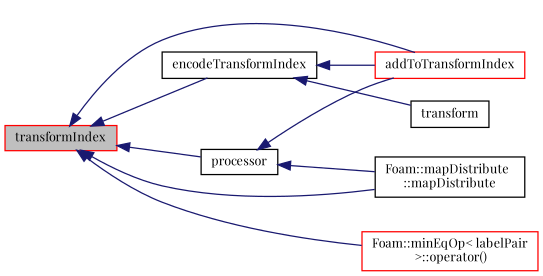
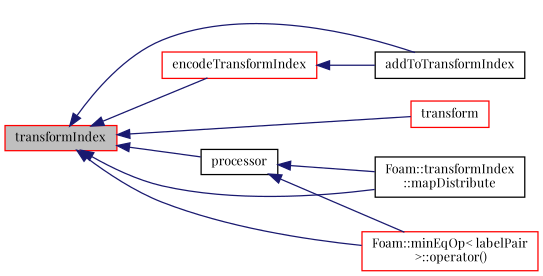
  digraph {
    fontname="Playfair Display"
    rankdir=LR
    node [color=black fontname="Playfair Display" fontsize=10 shape=record]
    edge [color=midnightblue dir=back fontname="Playfair Display" fontsize=10 labelfontname=Helvetica labelfontsize=10 style=solid]
    n1 [color=red fillcolor=grey75 fontcolor=black height=0.2 label=transformIndex style=filled width=0.4]
-   n2 [color=red height=0.2 label=addToTransformIndex width=0.4]
-   n3 [height=0.2 label=encodeTransformIndex width=0.4]
-   n4 [height=0.2 label="Foam::mapDistribute\l::mapDistribute" width=0.4]
+   n2 [height=0.2 label=addToTransformIndex width=0.4]
+   n3 [color=red height=0.2 label=encodeTransformIndex width=0.4]
+   n4 [height=0.2 label="Foam::transformIndex\l::mapDistribute" width=0.4]
    n5 [color=red height=0.2 label="Foam::minEqOp\< labelPair\l \>::operator()" width=0.4]
    n6 [height=0.2 label=processor width=0.4]
-   n7 [height=0.2 label=transform width=0.4]
+   n7 [color=red height=0.2 label=transform width=0.4]
    n1 -> n2
    n1 -> n3
    n1 -> n4
    n1 -> n5
    n1 -> n6
-   n3 -> n7
+   n1 -> n7
    n3 -> n2
    n6 -> n4
-   n6 -> n2
+   n6 -> n5
  }
